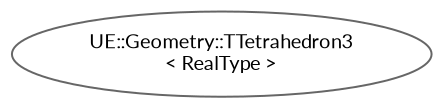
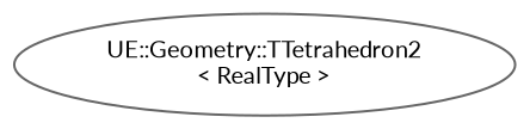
  digraph {
    rankdir=LR
    fontname=Lato
-   n1 [color=grey40 fillcolor=white fontname=Lato fontsize=10 height=0.2 label="UE::Geometry::TTetrahedron3\l\< RealType \>" shape=ellipse style=filled width=0.4]
+   n1 [color=grey40 fillcolor=white fontname=Lato fontsize=10 height=0.2 label="UE::Geometry::TTetrahedron2\l\< RealType \>" shape=ellipse style=filled width=0.4]
  }
